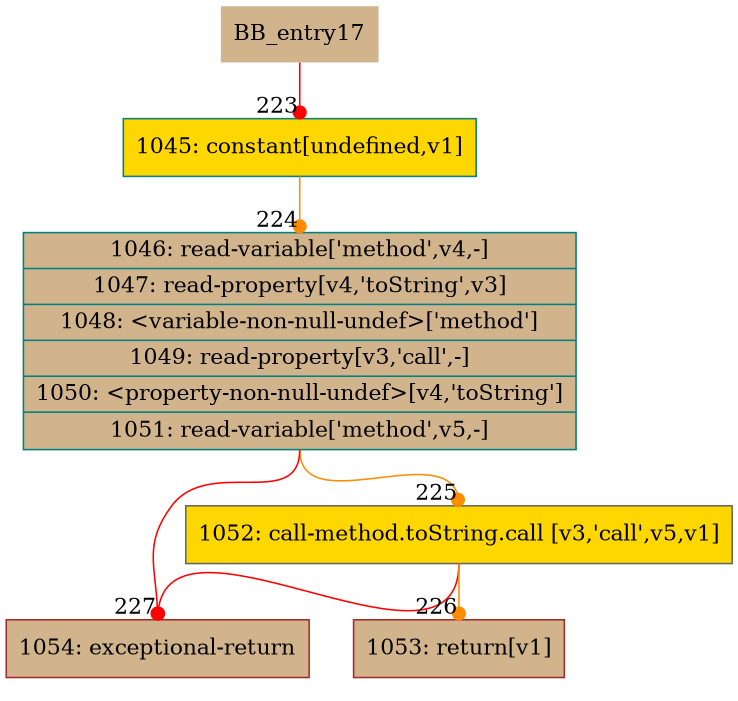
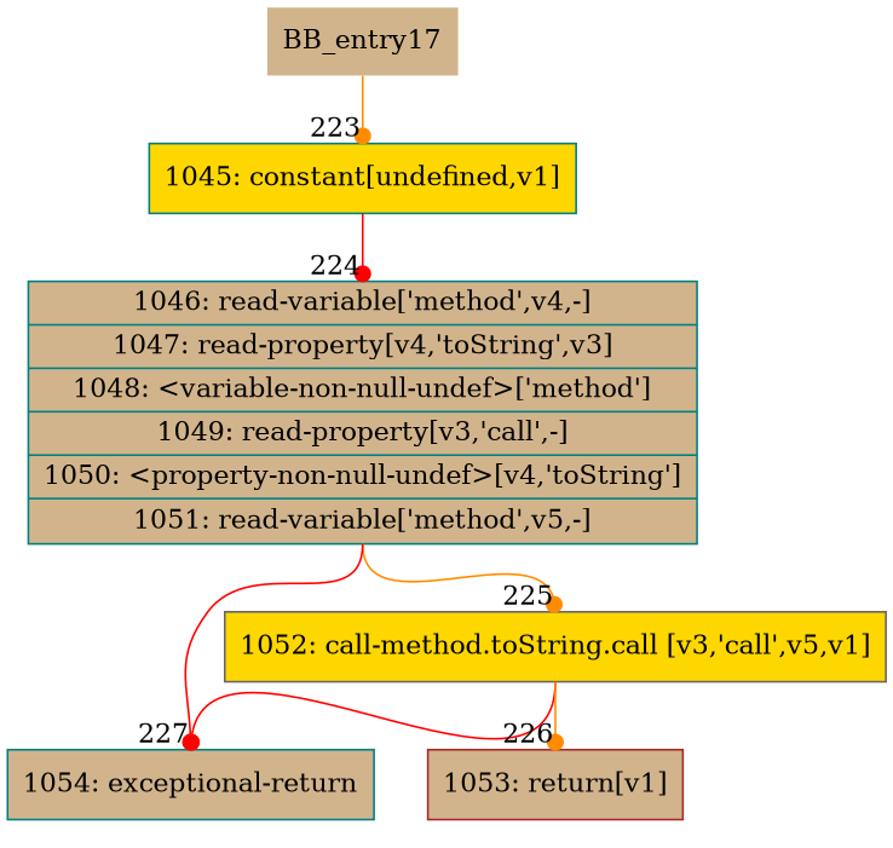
  digraph {
    rankdir=TD
    node [color=teal fillcolor=tan shape=record style=filled]
    edge [arrowhead=dot color=darkorange headport=n tailport=s]
    BB_entry17 [shape=none]
    n2 [fillcolor=gold label="{1045: constant[undefined,v1]}"]
    n3 [label="{1046: read-variable['method',v4,-]|1047: read-property[v4,'toString',v3]|1048: \<variable-non-null-undef\>['method']|1049: read-property[v3,'call',-]|1050: \<property-non-null-undef\>[v4,'toString']|1051: read-variable['method',v5,-]}"]
    n4 [color=gray40 fillcolor=gold label="{1052: call-method.toString.call [v3,'call',v5,v1]}"]
-   n5 [color=brown label="{1054: exceptional-return}"]
+   n5 [label="{1054: exceptional-return}"]
    n6 [color=brown label="{1053: return[v1]}"]
-   BB_entry17 -> n2 [color=red headlabel="    223"]
-   n2 -> n3 [headlabel="      224"]
+   BB_entry17 -> n2 [headlabel="    223"]
+   n2 -> n3 [color=red headlabel="      224"]
    n3 -> n4 [headlabel="      225"]
    n3 -> n5 [arrowhead=odot color=red headlabel="      227"]
    n4 -> n5 [color=red]
    n4 -> n6 [headlabel="      226"]
  }
